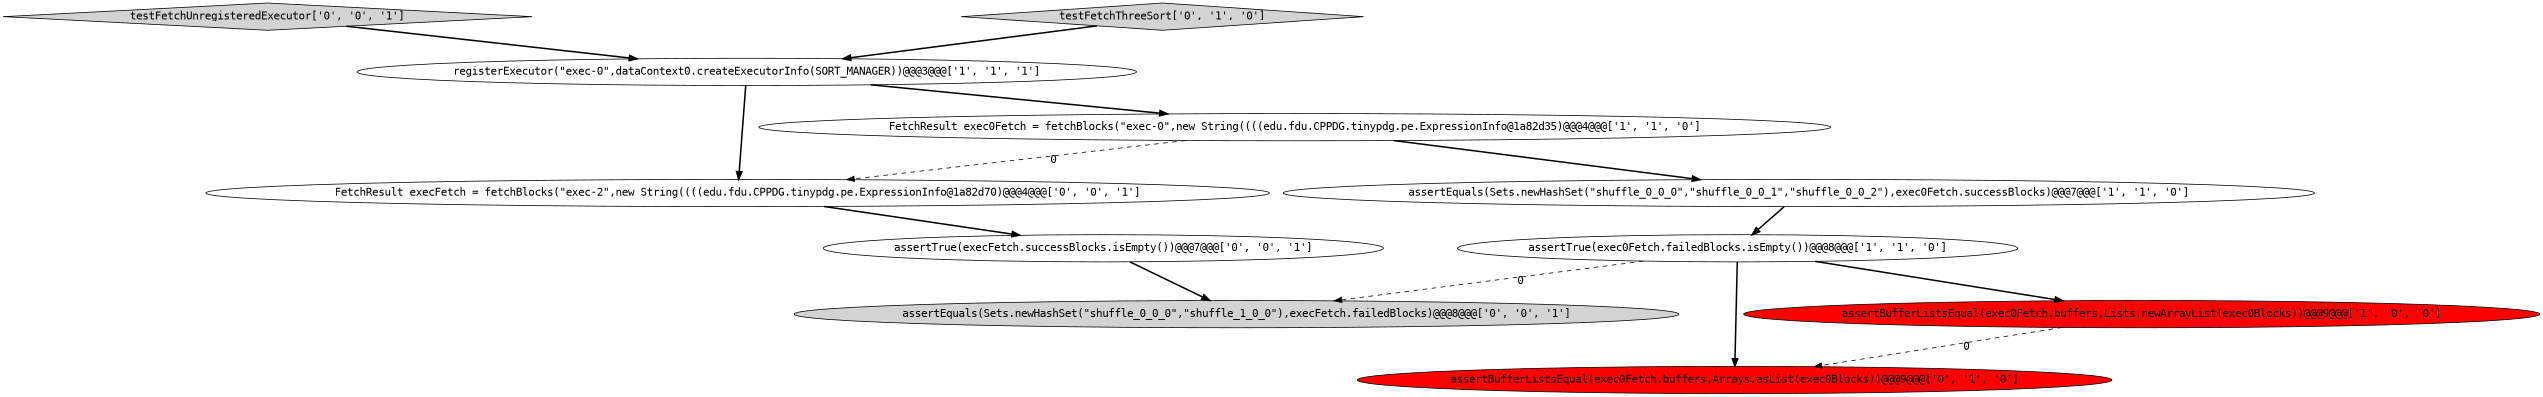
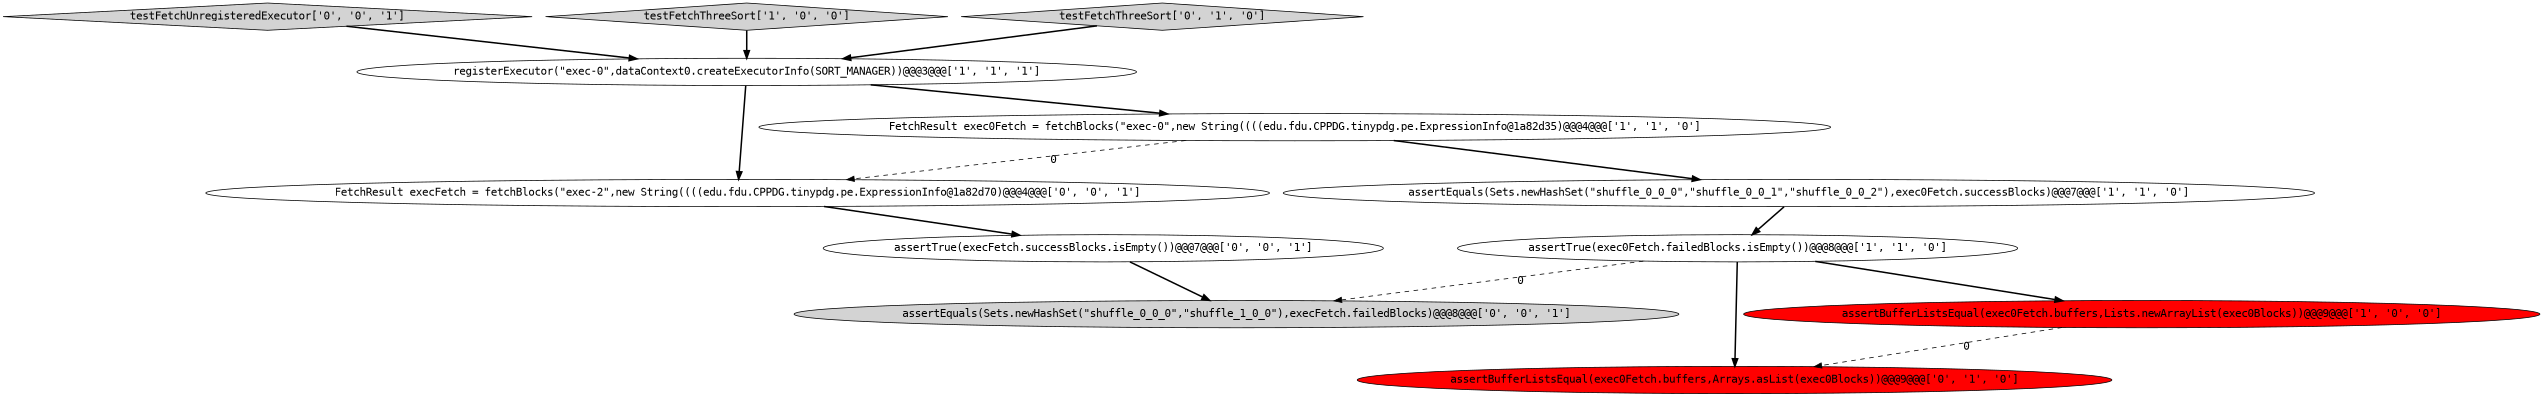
  digraph {
    fontname="DejaVu Sans Mono"
    node [fillcolor=white fontname="DejaVu Sans Mono" shape=ellipse style=filled]
    edge [fontname="DejaVu Sans Mono" style=bold]
    n1 [label="assertEquals(Sets.newHashSet(\"shuffle_0_0_0\",\"shuffle_0_0_1\",\"shuffle_0_0_2\"),exec0Fetch.successBlocks)@@@7@@@['1', '1', '0']"]
    n2 [label="assertTrue(exec0Fetch.failedBlocks.isEmpty())@@@8@@@['1', '1', '0']"]
    n3 [fillcolor=lightgray label="assertEquals(Sets.newHashSet(\"shuffle_0_0_0\",\"shuffle_1_0_0\"),execFetch.failedBlocks)@@@8@@@['0', '0', '1']"]
    n4 [fillcolor=red label="assertBufferListsEqual(exec0Fetch.buffers,Arrays.asList(exec0Blocks))@@@9@@@['0', '1', '0']"]
    n5 [fillcolor=red label="assertBufferListsEqual(exec0Fetch.buffers,Lists.newArrayList(exec0Blocks))@@@9@@@['1', '0', '0']"]
    n6 [label="registerExecutor(\"exec-0\",dataContext0.createExecutorInfo(SORT_MANAGER))@@@3@@@['1', '1', '1']"]
    n7 [label="FetchResult execFetch = fetchBlocks(\"exec-2\",new String((((edu.fdu.CPPDG.tinypdg.pe.ExpressionInfo@1a82d70)@@@4@@@['0', '0', '1']"]
    n8 [label="FetchResult exec0Fetch = fetchBlocks(\"exec-0\",new String((((edu.fdu.CPPDG.tinypdg.pe.ExpressionInfo@1a82d35)@@@4@@@['1', '1', '0']"]
    n9 [label="assertTrue(execFetch.successBlocks.isEmpty())@@@7@@@['0', '0', '1']"]
    n10 [fillcolor=lightgray label="testFetchUnregisteredExecutor['0', '0', '1']" shape=diamond]
+   n11 [fillcolor=lightgray label="testFetchThreeSort['1', '0', '0']" shape=diamond]
    n12 [fillcolor=lightgray label="testFetchThreeSort['0', '1', '0']" shape=diamond]
    n1 -> n2
    n2 -> n3 [label=0 style=dashed]
    n2 -> n4
    n2 -> n5
    n5 -> n4 [label=0 style=dashed]
    n6 -> n7
    n6 -> n8
    n7 -> n9
    n8 -> n1
    n8 -> n7 [label=0 style=dashed]
    n9 -> n3
    n10 -> n6
+   n11 -> n6
    n12 -> n6
  }
